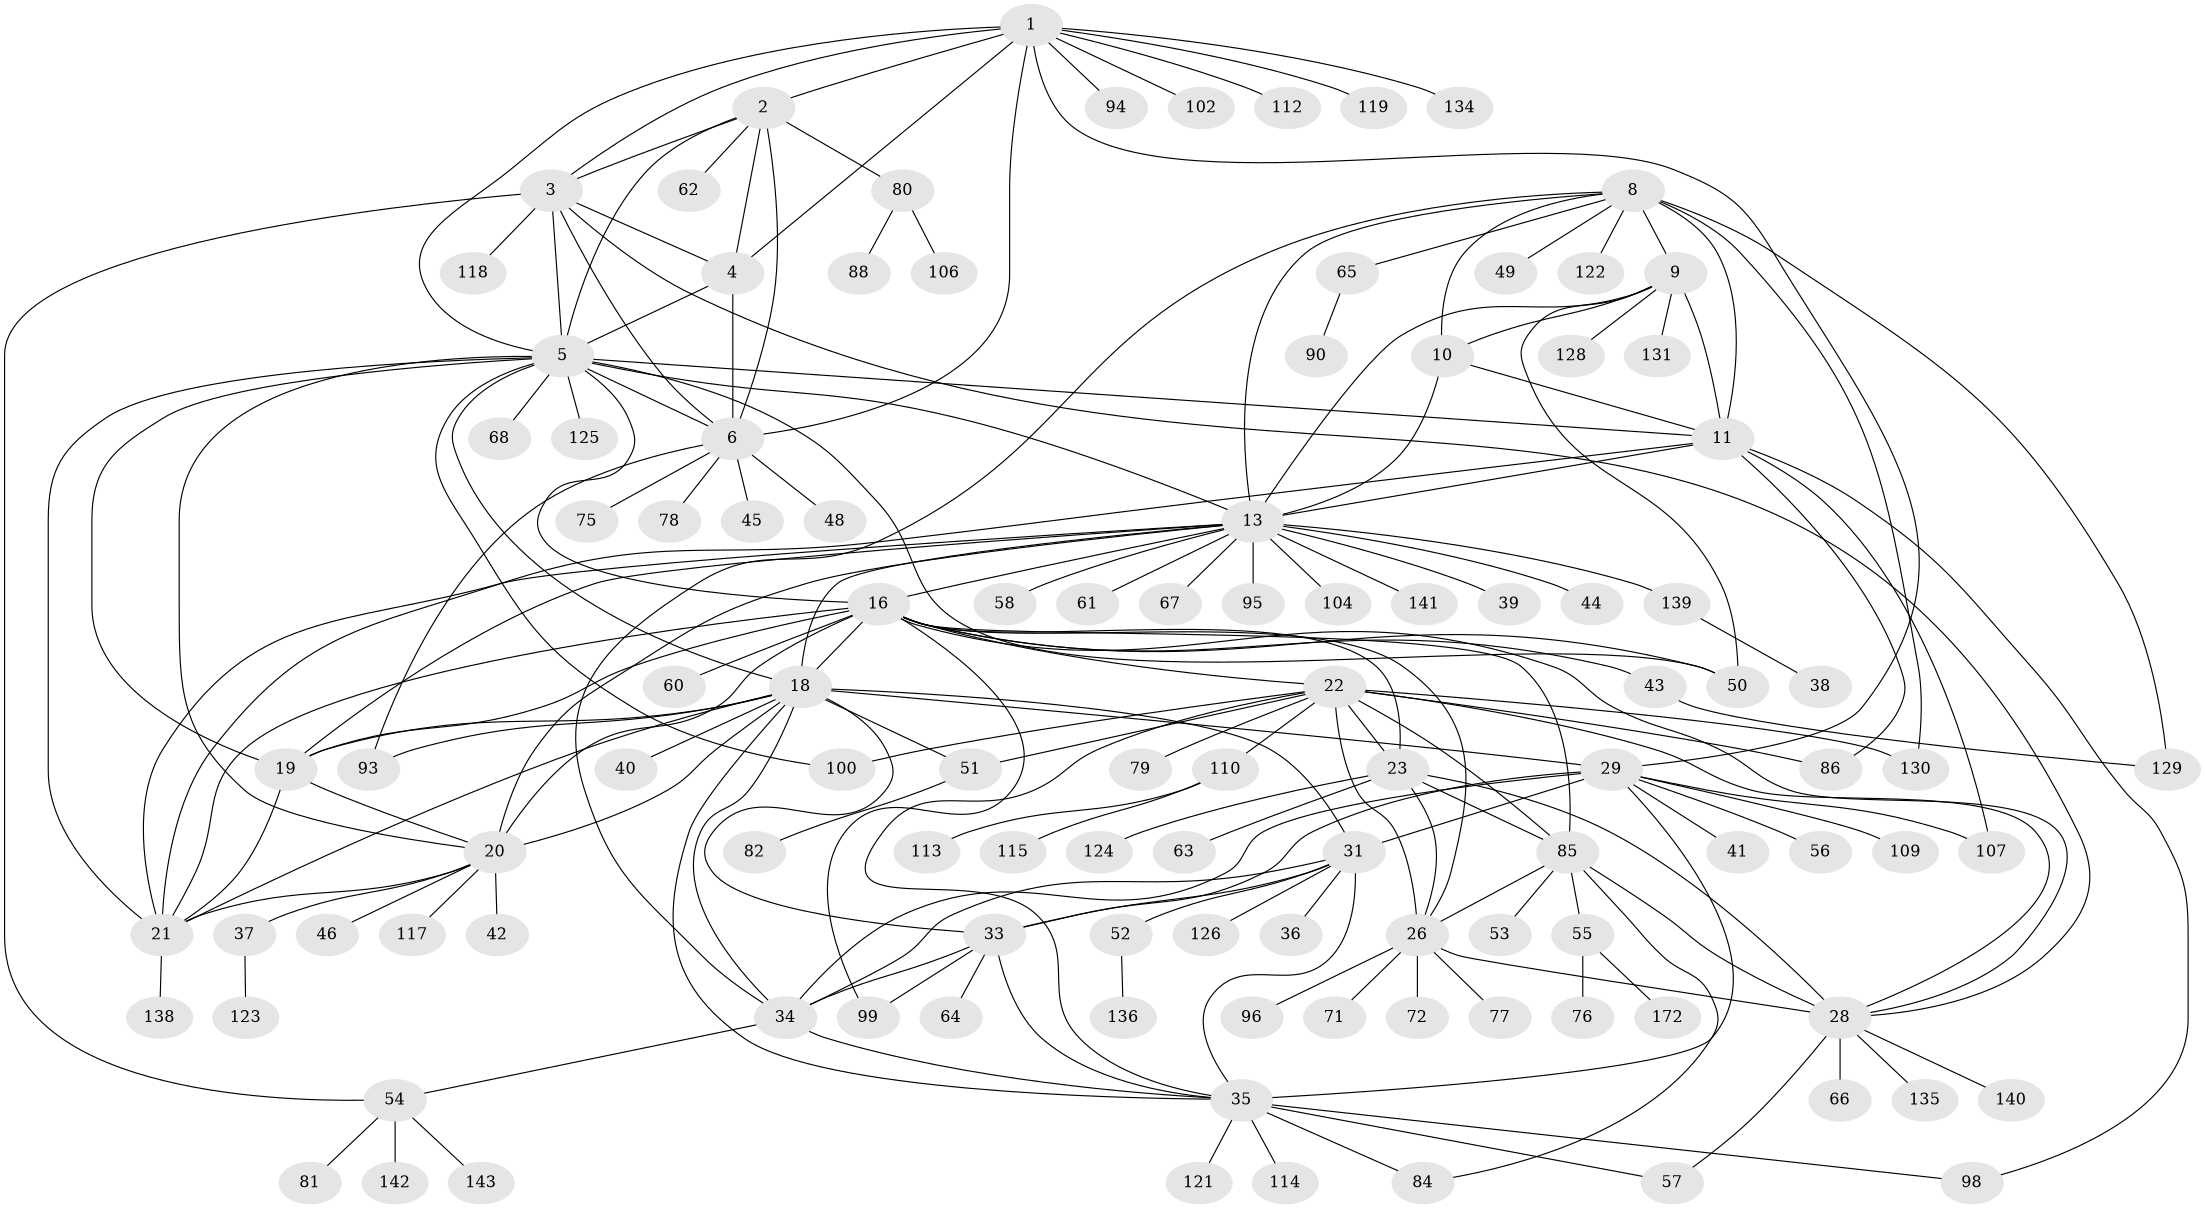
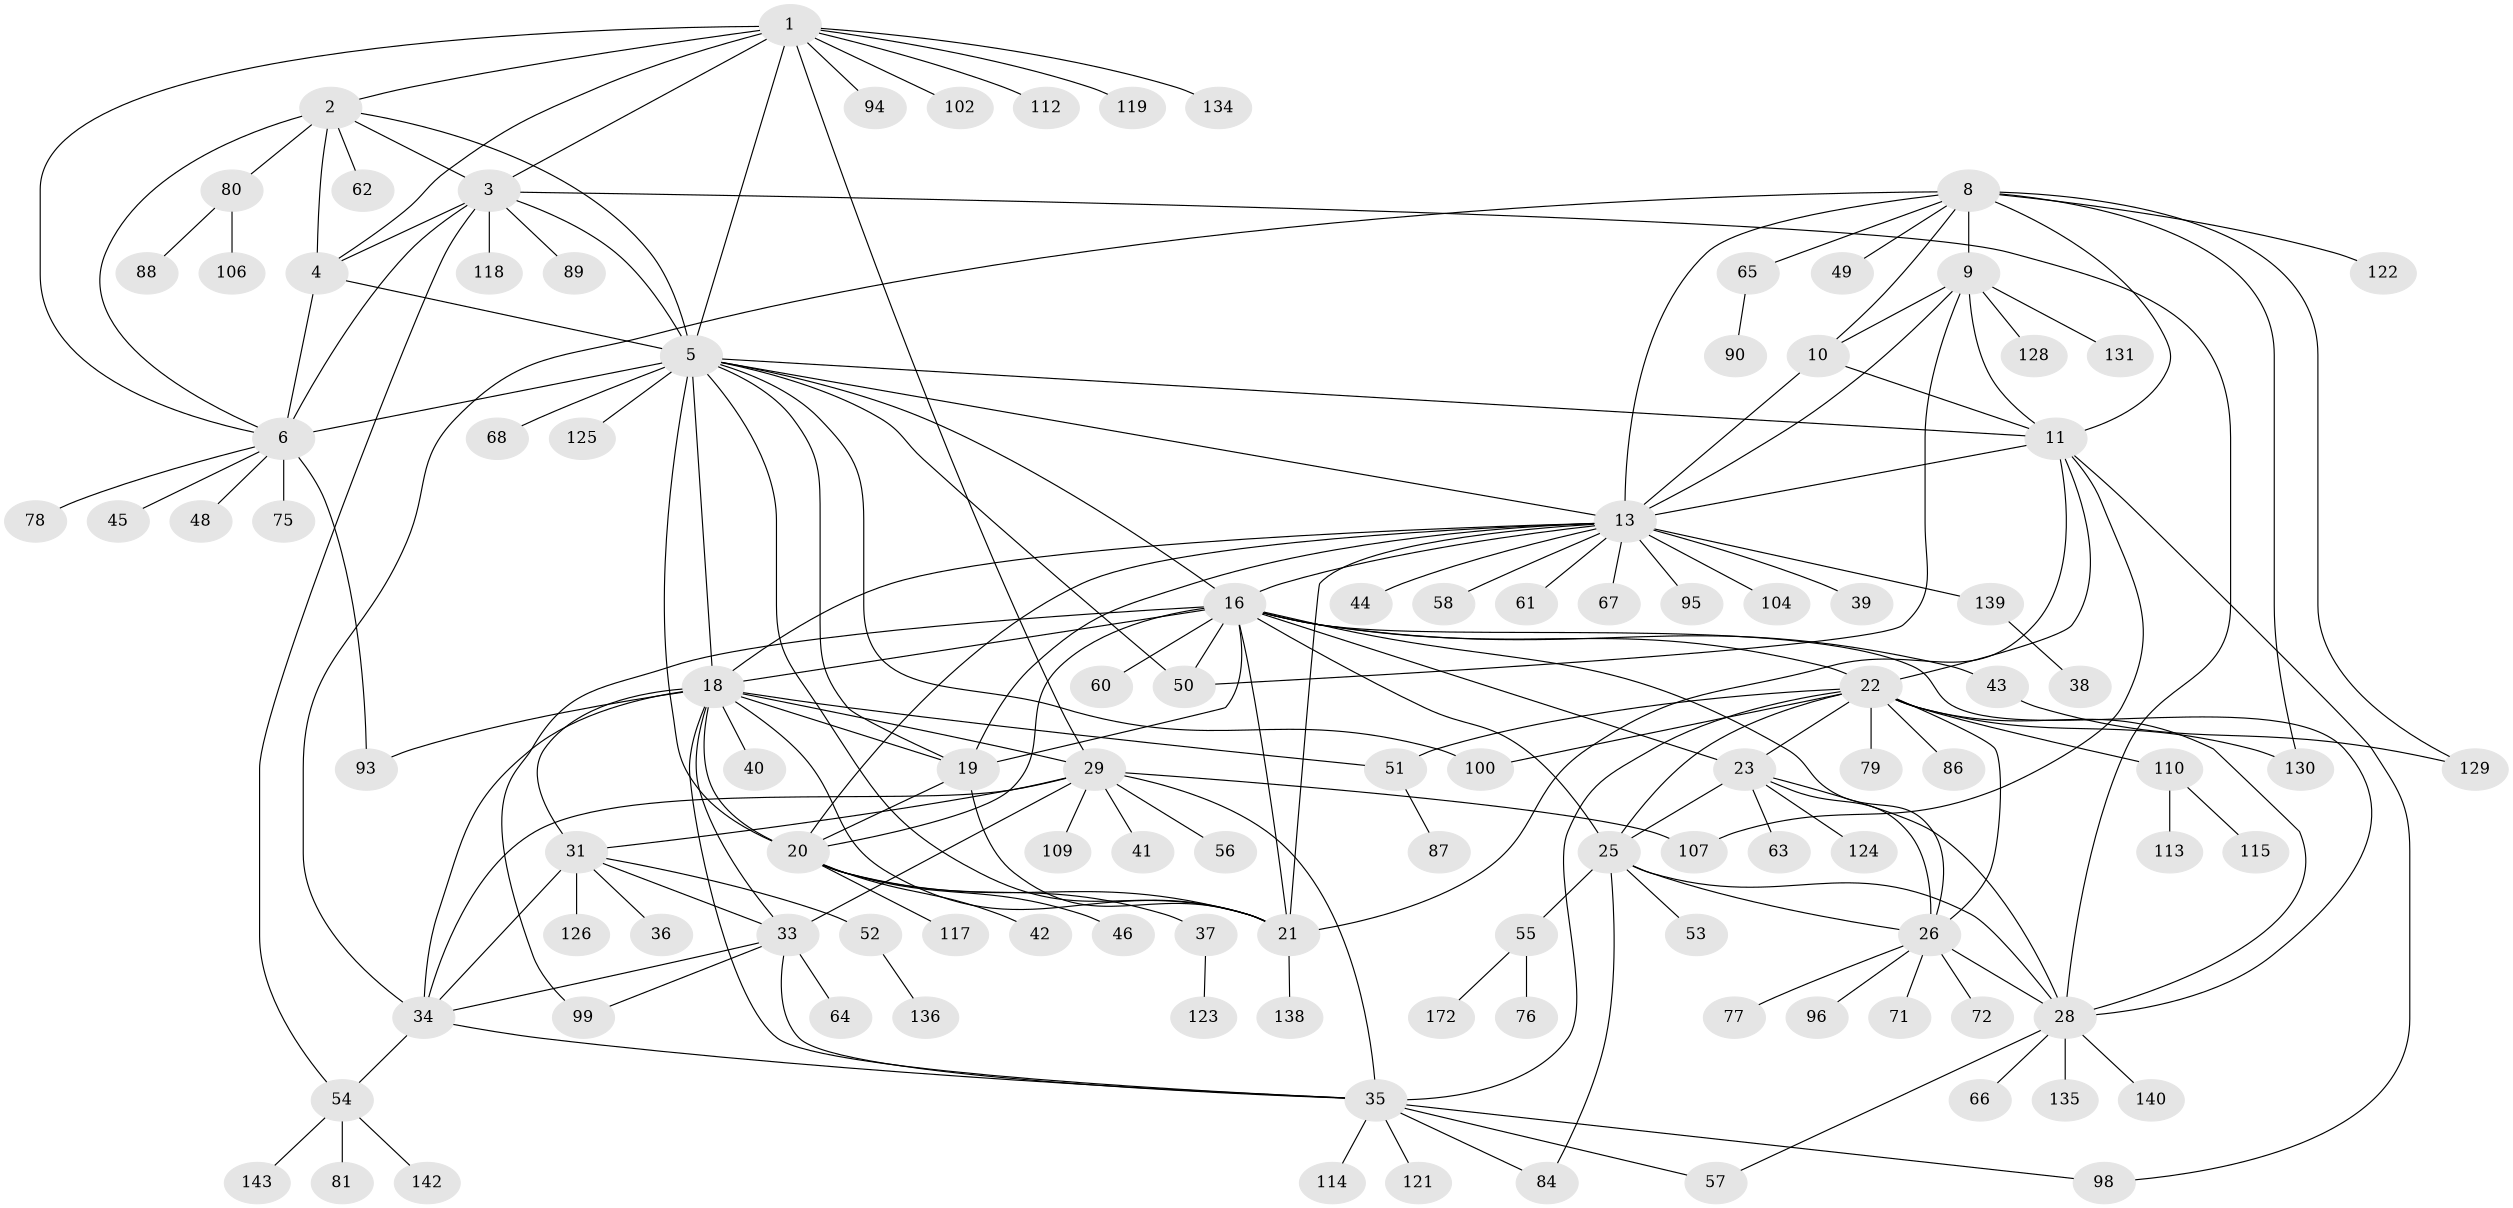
  graph {
    node [color=gray90 style=filled]
    1 [super="+101"]
    2 [super="+73"]
    3
    4
    5 [super="+17"]
    6 [super="+7"]
    29 [super="+30"]
    94
    102
    112
    119
    134
    62
    80
    28 [super="+111"]
    54 [super="+103"]
+   89
    118
    11 [super="+14"]
    13 [super="+15"]
    16 [super="+24"]
    18 [super="+32"]
    19
    20 [super="+59"]
    21 [super="+105"]
    50 [super="+133"]
    68
    100
    125
    45
    48
    75
    78
    93
    34 [super="+69"]
    107 [super="+120"]
    31 [super="+85"]
    33
    35 [super="+87"]
    41
    56
    109
    88 [super="+92"]
    106
    57
    66
    135
    140
    81
    142
    143
    22 [super="+127"]
    98
    39
    44
    58
    61
    67
    95
    104
    139
-   141
    23
-   25 [super="+47" label=85]
+   25 [super="+47"]
    26 [super="+27"]
    43 [super="+91"]
    60
    99
    40
    51 [super="+74"]
    37 [super="+97"]
    42
    46 [super="+108"]
    117
    138
    8 [super="+12"]
    9 [super="+137"]
    10 [super="+70"]
    49
    65 [super="+83"]
    122
    129
    130
    128
    131
    90
    79
    86
    110
    38
    63
    124
    53
    55
    84
    71
    72
    77
    96
    36
    52
    126
    64
    114
    121
-   82
+   82 [label=87]
    123
    113
    115
    76
    n111 [label=172]
    136
    1 -- 2
    1 -- 3
    1 -- 4
    1 -- 5
    1 -- 6 [weight=2]
    1 -- 29
    1 -- 94
    1 -- 102
    1 -- 112
    1 -- 119
    1 -- 134
    2 -- 3
    2 -- 4
    2 -- 5
    2 -- 6 [weight=2]
    2 -- 62
    2 -- 80
    3 -- 4
    3 -- 5
    3 -- 6 [weight=2]
    3 -- 28
    3 -- 54
+   3 -- 89
    3 -- 118
    4 -- 5
    4 -- 6 [weight=2]
    5 -- 6 [weight=2]
    5 -- 11
    5 -- 13
    5 -- 16
    5 -- 18
    5 -- 19
    5 -- 20
    5 -- 21
    5 -- 50
    5 -- 68
    5 -- 100
    5 -- 125
    6 -- 45
    6 -- 48
    6 -- 75
    6 -- 78
    6 -- 93
    29 -- 34 [weight=2]
    29 -- 107
    29 -- 31 [weight=2]
    29 -- 33 [weight=2]
    29 -- 35 [weight=2]
    29 -- 41
    29 -- 56
    29 -- 109
    80 -- 88
    80 -- 106
    28 -- 57
    28 -- 66
    28 -- 135
    28 -- 140
    54 -- 81
    54 -- 142
    54 -- 143
    11 -- 13 [weight=2]
    11 -- 21
    11 -- 107
-   11 -- 86
+   11 -- 22
    11 -- 98
    13 -- 16
    13 -- 18
    13 -- 19
    13 -- 20
    13 -- 21
    13 -- 39
    13 -- 44
    13 -- 58
    13 -- 61
    13 -- 67
    13 -- 95
    13 -- 104
    13 -- 139
-   13 -- 141
    16 -- 28
    16 -- 18
    16 -- 19
    16 -- 20
    16 -- 21
    16 -- 50
    16 -- 22
    16 -- 23
    16 -- 25
    16 -- 26 [weight=2]
    16 -- 43
    16 -- 60
    16 -- 99
    18 -- 29 [weight=2]
    18 -- 19
    18 -- 20
    18 -- 21
    18 -- 93
    18 -- 34
    18 -- 31
    18 -- 33
    18 -- 35
    18 -- 40
    18 -- 51
    19 -- 20
    19 -- 21
    20 -- 21
    20 -- 37
    20 -- 42
    20 -- 46
    20 -- 117
    21 -- 138
    34 -- 54
    34 -- 35
    31 -- 34
    31 -- 33
-   31 -- 35
    31 -- 36
    31 -- 52
    31 -- 126
    33 -- 34
    33 -- 35
    33 -- 99
    33 -- 64
    35 -- 57
    35 -- 98
    35 -- 84
    35 -- 114
    35 -- 121
    22 -- 28
    22 -- 100
    22 -- 35
    22 -- 23
    22 -- 25
    22 -- 26 [weight=2]
    22 -- 51
    22 -- 130
    22 -- 79
    22 -- 86
    22 -- 110
    139 -- 38
    23 -- 28
    23 -- 25
    23 -- 26 [weight=2]
    23 -- 63
    23 -- 124
    25 -- 28
    25 -- 26 [weight=2]
    25 -- 53
    25 -- 55
    25 -- 84
    26 -- 28 [weight=2]
    26 -- 71
    26 -- 72
    26 -- 77
    26 -- 96
    43 -- 129
    51 -- 82
    37 -- 123
    8 -- 11 [weight=4]
    8 -- 13 [weight=2]
    8 -- 34
    8 -- 9 [weight=2]
    8 -- 10 [weight=2]
    8 -- 49
    8 -- 65
    8 -- 122
    8 -- 129
    8 -- 130
    9 -- 11 [weight=2]
    9 -- 13
    9 -- 50
    9 -- 10
    9 -- 128
    9 -- 131
    10 -- 11 [weight=2]
    10 -- 13
    65 -- 90
    110 -- 113
    110 -- 115
    55 -- 76
    55 -- n111
    52 -- 136
  }
